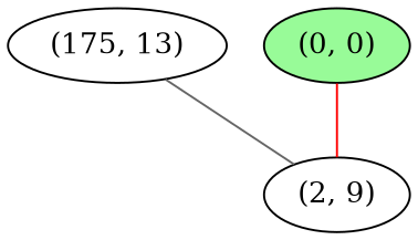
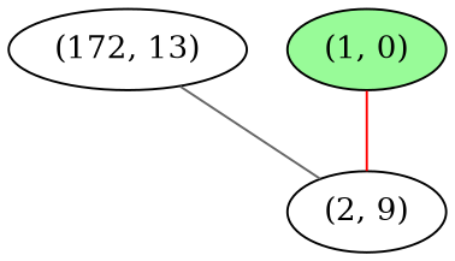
  graph {
    node [fillcolor=white style=filled]
    n1 [label="(2, 9)"]
-   "(175, 13)"
-   "(0, 0)" [fillcolor=palegreen]
+   "(175, 13)" [label="(172, 13)"]
+   "(0, 0)" [fillcolor=palegreen label="(1, 0)"]
    "(175, 13)" -- n1 [color=gray40 weight=1]
    "(0, 0)" -- n1 [color=red weight=4]
  }
